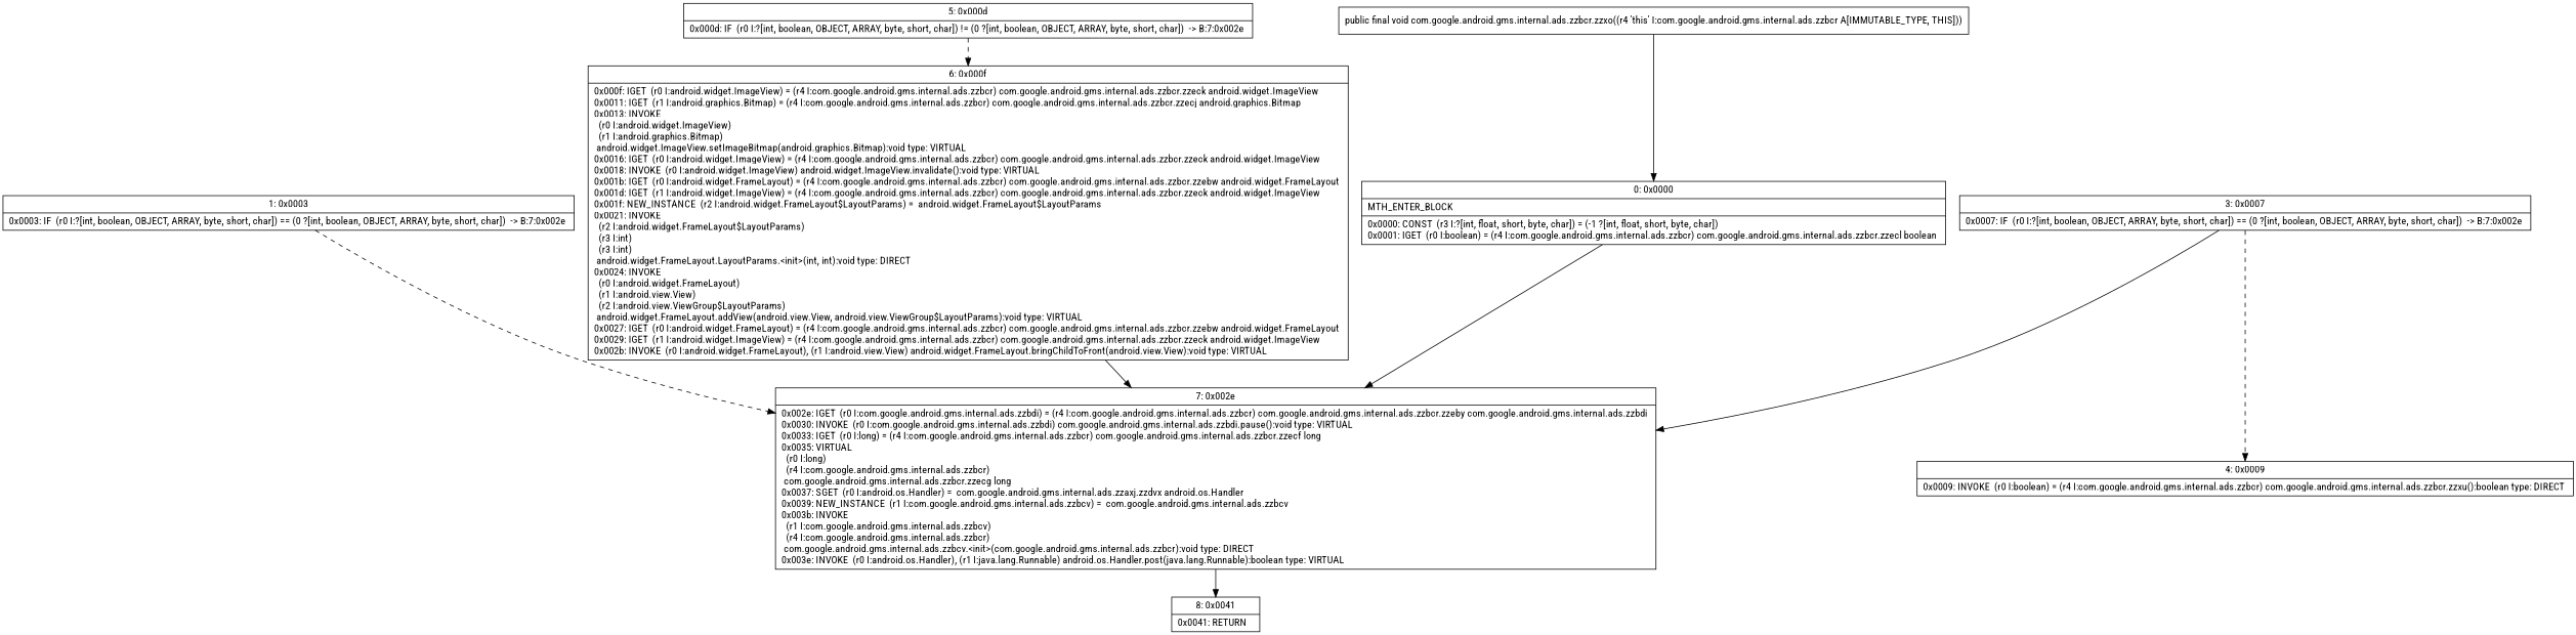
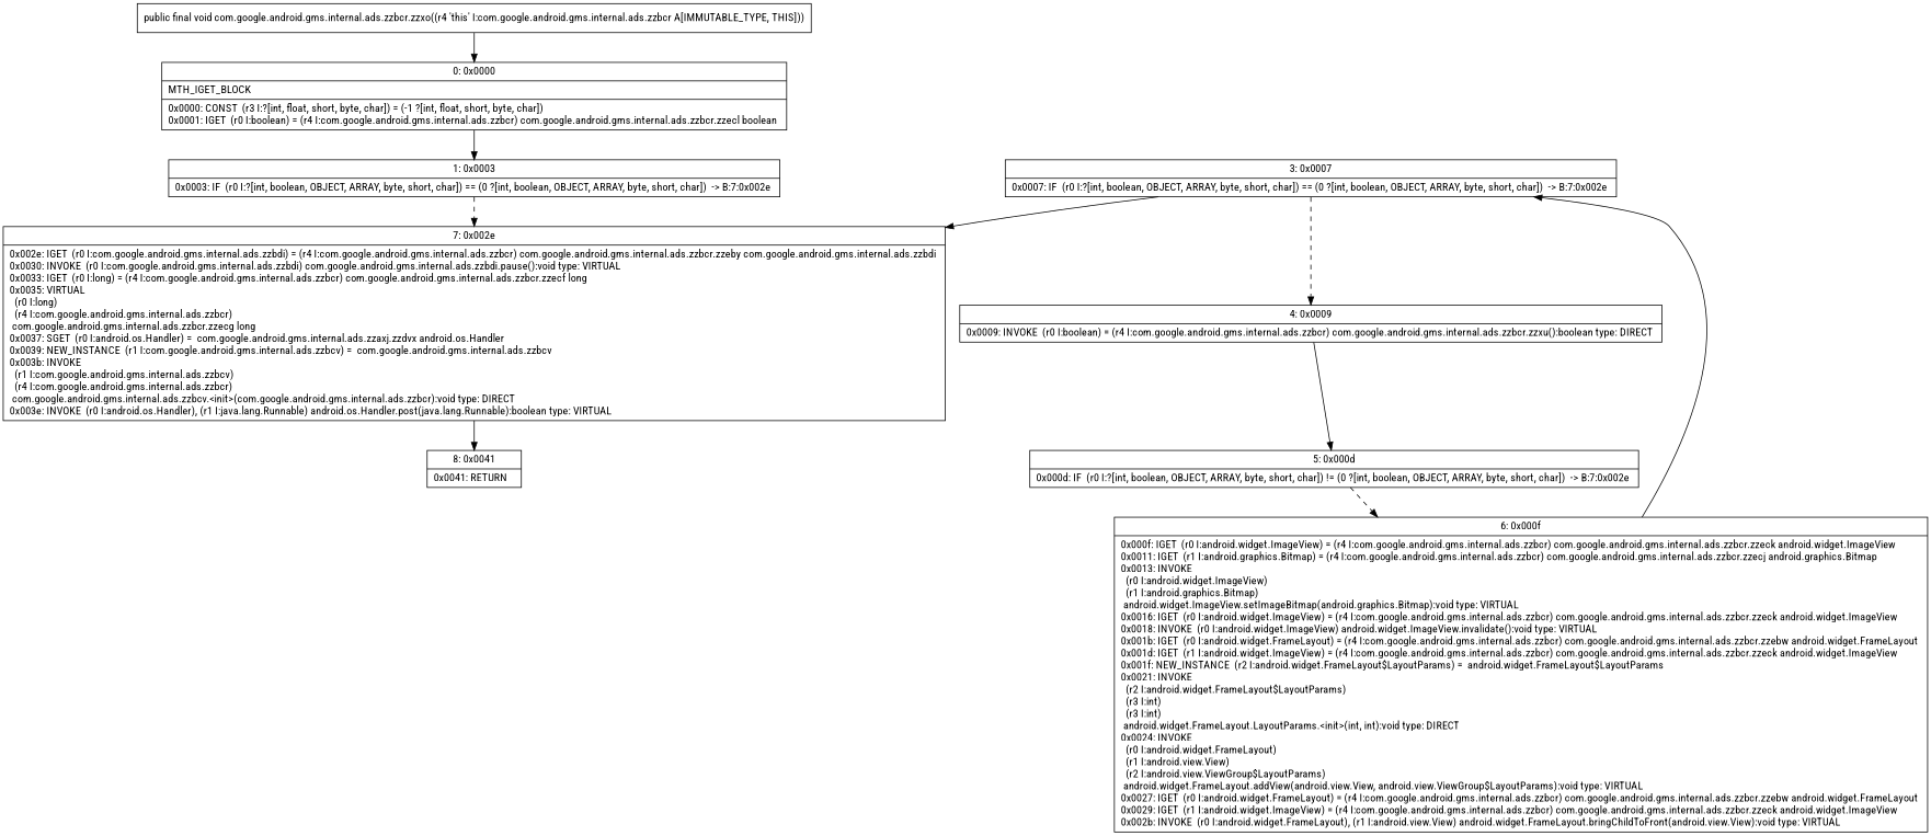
  digraph {
    fontname="Roboto Condensed"
    node [fontname="Roboto Condensed" shape=record]
    edge [fontname="Roboto Condensed"]
-   n1 [label="{0\:\ 0x0000|MTH_ENTER_BLOCK\l|0x0000: CONST  (r3 I:?[int, float, short, byte, char]) = (\-1 ?[int, float, short, byte, char]) \l0x0001: IGET  (r0 I:boolean) = (r4 I:com.google.android.gms.internal.ads.zzbcr) com.google.android.gms.internal.ads.zzbcr.zzecl boolean \l}"]
+   n1 [label="{0\:\ 0x0000|MTH_IGET_BLOCK\l|0x0000: CONST  (r3 I:?[int, float, short, byte, char]) = (\-1 ?[int, float, short, byte, char]) \l0x0001: IGET  (r0 I:boolean) = (r4 I:com.google.android.gms.internal.ads.zzbcr) com.google.android.gms.internal.ads.zzbcr.zzecl boolean \l}"]
    n2 [label="{1\:\ 0x0003|0x0003: IF  (r0 I:?[int, boolean, OBJECT, ARRAY, byte, short, char]) == (0 ?[int, boolean, OBJECT, ARRAY, byte, short, char])  \-\> B:7:0x002e \l}"]
    n3 [label="{7\:\ 0x002e|0x002e: IGET  (r0 I:com.google.android.gms.internal.ads.zzbdi) = (r4 I:com.google.android.gms.internal.ads.zzbcr) com.google.android.gms.internal.ads.zzbcr.zzeby com.google.android.gms.internal.ads.zzbdi \l0x0030: INVOKE  (r0 I:com.google.android.gms.internal.ads.zzbdi) com.google.android.gms.internal.ads.zzbdi.pause():void type: VIRTUAL \l0x0033: IGET  (r0 I:long) = (r4 I:com.google.android.gms.internal.ads.zzbcr) com.google.android.gms.internal.ads.zzbcr.zzecf long \l0x0035: VIRTUAL  \l  (r0 I:long)\l  (r4 I:com.google.android.gms.internal.ads.zzbcr)\l com.google.android.gms.internal.ads.zzbcr.zzecg long \l0x0037: SGET  (r0 I:android.os.Handler) =  com.google.android.gms.internal.ads.zzaxj.zzdvx android.os.Handler \l0x0039: NEW_INSTANCE  (r1 I:com.google.android.gms.internal.ads.zzbcv) =  com.google.android.gms.internal.ads.zzbcv \l0x003b: INVOKE  \l  (r1 I:com.google.android.gms.internal.ads.zzbcv)\l  (r4 I:com.google.android.gms.internal.ads.zzbcr)\l com.google.android.gms.internal.ads.zzbcv.\<init\>(com.google.android.gms.internal.ads.zzbcr):void type: DIRECT \l0x003e: INVOKE  (r0 I:android.os.Handler), (r1 I:java.lang.Runnable) android.os.Handler.post(java.lang.Runnable):boolean type: VIRTUAL \l}"]
    n4 [label="{8\:\ 0x0041|0x0041: RETURN   \l}"]
    n5 [label="{3\:\ 0x0007|0x0007: IF  (r0 I:?[int, boolean, OBJECT, ARRAY, byte, short, char]) == (0 ?[int, boolean, OBJECT, ARRAY, byte, short, char])  \-\> B:7:0x002e \l}"]
    n6 [label="{4\:\ 0x0009|0x0009: INVOKE  (r0 I:boolean) = (r4 I:com.google.android.gms.internal.ads.zzbcr) com.google.android.gms.internal.ads.zzbcr.zzxu():boolean type: DIRECT \l}"]
    n7 [label="{5\:\ 0x000d|0x000d: IF  (r0 I:?[int, boolean, OBJECT, ARRAY, byte, short, char]) != (0 ?[int, boolean, OBJECT, ARRAY, byte, short, char])  \-\> B:7:0x002e \l}"]
    n8 [label="{6\:\ 0x000f|0x000f: IGET  (r0 I:android.widget.ImageView) = (r4 I:com.google.android.gms.internal.ads.zzbcr) com.google.android.gms.internal.ads.zzbcr.zzeck android.widget.ImageView \l0x0011: IGET  (r1 I:android.graphics.Bitmap) = (r4 I:com.google.android.gms.internal.ads.zzbcr) com.google.android.gms.internal.ads.zzbcr.zzecj android.graphics.Bitmap \l0x0013: INVOKE  \l  (r0 I:android.widget.ImageView)\l  (r1 I:android.graphics.Bitmap)\l android.widget.ImageView.setImageBitmap(android.graphics.Bitmap):void type: VIRTUAL \l0x0016: IGET  (r0 I:android.widget.ImageView) = (r4 I:com.google.android.gms.internal.ads.zzbcr) com.google.android.gms.internal.ads.zzbcr.zzeck android.widget.ImageView \l0x0018: INVOKE  (r0 I:android.widget.ImageView) android.widget.ImageView.invalidate():void type: VIRTUAL \l0x001b: IGET  (r0 I:android.widget.FrameLayout) = (r4 I:com.google.android.gms.internal.ads.zzbcr) com.google.android.gms.internal.ads.zzbcr.zzebw android.widget.FrameLayout \l0x001d: IGET  (r1 I:android.widget.ImageView) = (r4 I:com.google.android.gms.internal.ads.zzbcr) com.google.android.gms.internal.ads.zzbcr.zzeck android.widget.ImageView \l0x001f: NEW_INSTANCE  (r2 I:android.widget.FrameLayout$LayoutParams) =  android.widget.FrameLayout$LayoutParams \l0x0021: INVOKE  \l  (r2 I:android.widget.FrameLayout$LayoutParams)\l  (r3 I:int)\l  (r3 I:int)\l android.widget.FrameLayout.LayoutParams.\<init\>(int, int):void type: DIRECT \l0x0024: INVOKE  \l  (r0 I:android.widget.FrameLayout)\l  (r1 I:android.view.View)\l  (r2 I:android.view.ViewGroup$LayoutParams)\l android.widget.FrameLayout.addView(android.view.View, android.view.ViewGroup$LayoutParams):void type: VIRTUAL \l0x0027: IGET  (r0 I:android.widget.FrameLayout) = (r4 I:com.google.android.gms.internal.ads.zzbcr) com.google.android.gms.internal.ads.zzbcr.zzebw android.widget.FrameLayout \l0x0029: IGET  (r1 I:android.widget.ImageView) = (r4 I:com.google.android.gms.internal.ads.zzbcr) com.google.android.gms.internal.ads.zzbcr.zzeck android.widget.ImageView \l0x002b: INVOKE  (r0 I:android.widget.FrameLayout), (r1 I:android.view.View) android.widget.FrameLayout.bringChildToFront(android.view.View):void type: VIRTUAL \l}"]
    n9 [label="{public final void com.google.android.gms.internal.ads.zzbcr.zzxo((r4 'this' I:com.google.android.gms.internal.ads.zzbcr A[IMMUTABLE_TYPE, THIS])) }"]
-   n1 -> n3
+   n1 -> n2
    n2 -> n3 [style=dashed]
    n3 -> n4
    n5 -> n3
    n5 -> n6 [style=dashed]
+   n6 -> n7
    n7 -> n8 [style=dashed]
-   n8 -> n3
+   n8 -> n5
    n9 -> n1
  }
